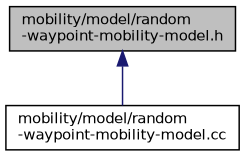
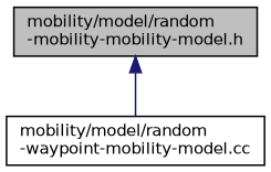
  digraph {
    node [color=black fontname=Helvetica fontsize=10 shape=record style=filled]
-   n1 [fillcolor=grey75 fontcolor=black height=0.2 label="mobility/model/random\l-waypoint-mobility-model.h" width=0.4]
+   n1 [fillcolor=grey75 fontcolor=black height=0.2 label="mobility/model/random\l-mobility-mobility-model.h" width=0.4]
    n2 [fillcolor=white height=0.2 label="mobility/model/random\l-waypoint-mobility-model.cc" width=0.4]
    n1 -> n2 [color=midnightblue dir=back fontname=Helvetica fontsize=10 labelfontname=Helvetica labelfontsize=10 style=solid]
  }
